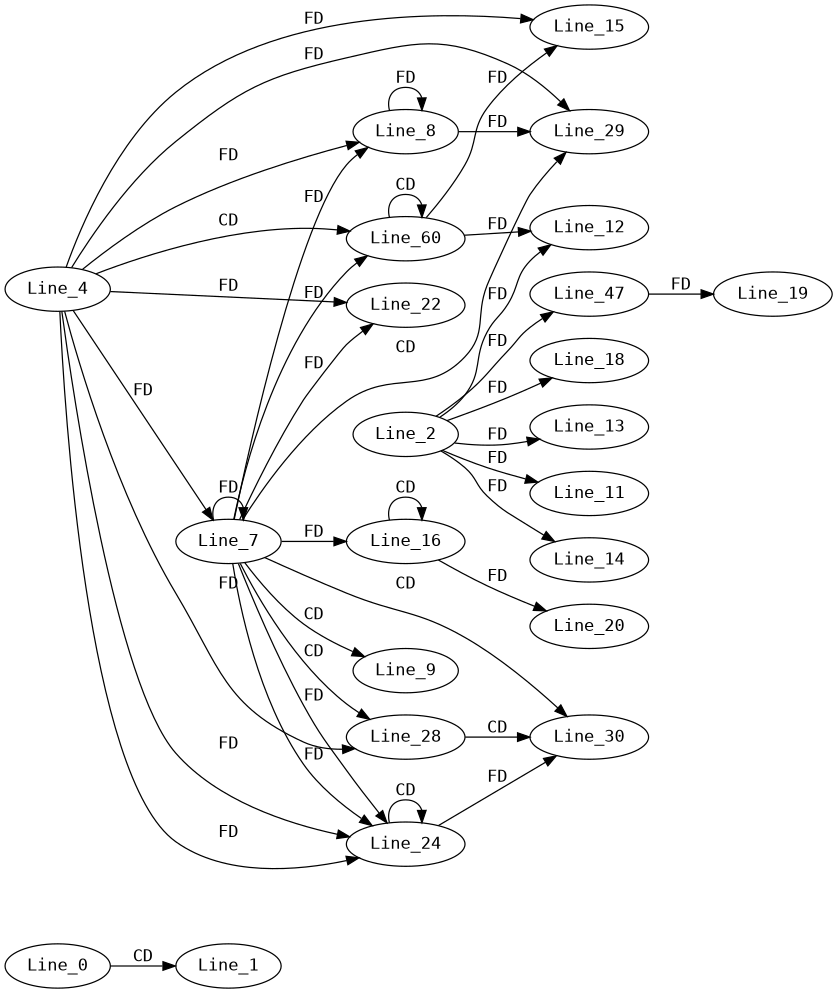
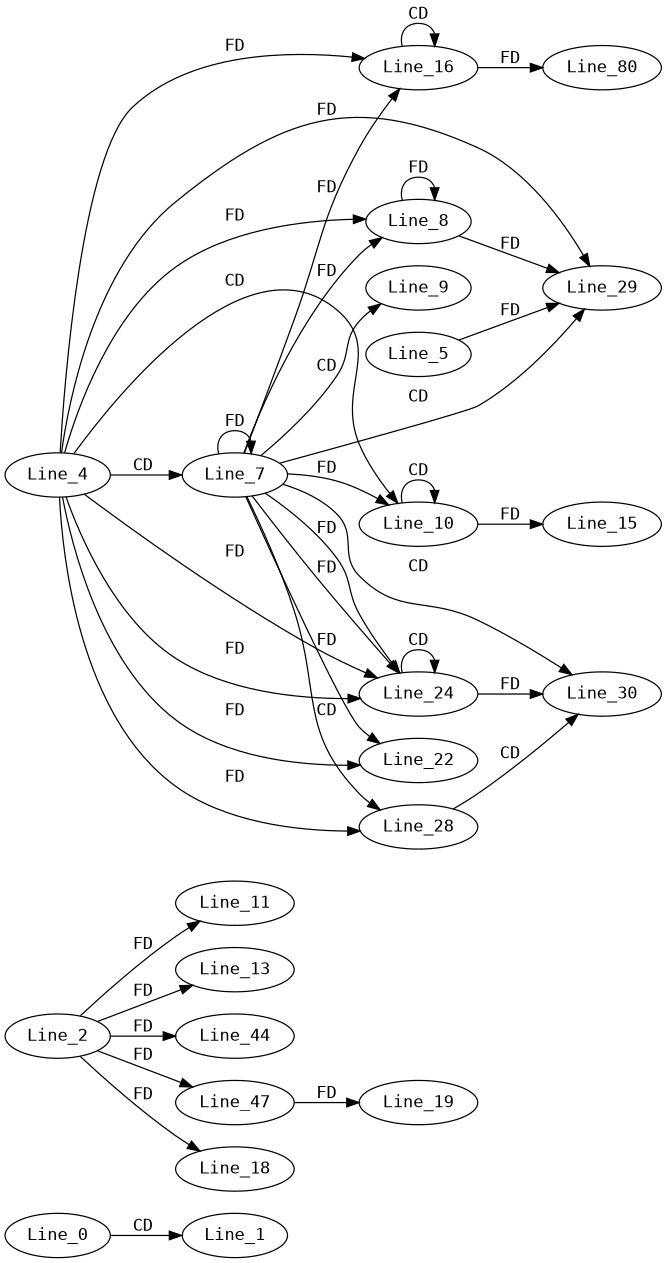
  digraph {
    fontname="DejaVu Sans Mono"
    rankdir=LR
    node [fontname="DejaVu Sans Mono"]
    edge [fontname="DejaVu Sans Mono"]
    Line_0
    Line_1
    Line_2
    Line_11
-   Line_12
    Line_13
-   Line_14
+   Line_14 [label=Line_44]
    n8 [label=Line_47]
    Line_18
    Line_19
    Line_4
    Line_7
    Line_8
-   Line_10 [label=Line_60]
+   Line_10
    Line_16
    Line_22
    Line_24
    Line_28
    Line_29
    Line_9
    Line_30
    Line_15
-   Line_20
+   Line_20 [label=Line_80]
+   Line_5
    Line_0 -> Line_1 [label=CD]
    Line_2 -> Line_11 [label=FD]
-   Line_2 -> Line_12 [label=FD]
    Line_2 -> Line_13 [label=FD]
    Line_2 -> Line_14 [label=FD]
    Line_2 -> n8 [label=FD]
    Line_2 -> Line_18 [label=FD]
    n8 -> Line_19 [label=FD]
-   Line_4 -> Line_7 [label=FD]
+   Line_4 -> Line_7 [label=CD]
    Line_4 -> Line_8 [label=FD]
    Line_4 -> Line_10 [label=CD]
-   Line_4 -> Line_15 [label=FD]
+   Line_4 -> Line_16 [label=FD]
    Line_4 -> Line_22 [label=FD]
    Line_4 -> Line_24 [label=FD]
    Line_4 -> Line_24 [label=FD]
    Line_4 -> Line_28 [label=FD]
    Line_4 -> Line_29 [label=FD]
    Line_7 -> Line_7 [label=FD]
    Line_7 -> Line_8 [label=FD]
    Line_7 -> Line_10 [label=FD]
    Line_7 -> Line_16 [label=FD]
    Line_7 -> Line_22 [label=FD]
    Line_7 -> Line_24 [label=FD]
    Line_7 -> Line_24 [label=FD]
    Line_7 -> Line_28 [label=CD]
    Line_7 -> Line_29 [label=CD]
    Line_7 -> Line_9 [label=CD]
    Line_7 -> Line_30 [label=CD]
    Line_8 -> Line_8 [label=FD]
    Line_8 -> Line_29 [label=FD]
-   Line_10 -> Line_12 [label=FD]
    Line_10 -> Line_10 [label=CD]
    Line_10 -> Line_15 [label=FD]
    Line_16 -> Line_16 [label=CD]
    Line_16 -> Line_20 [label=FD]
    Line_24 -> Line_24 [label=CD]
    Line_24 -> Line_30 [label=FD]
    Line_28 -> Line_30 [label=CD]
+   Line_5 -> Line_29 [label=FD]
  }
